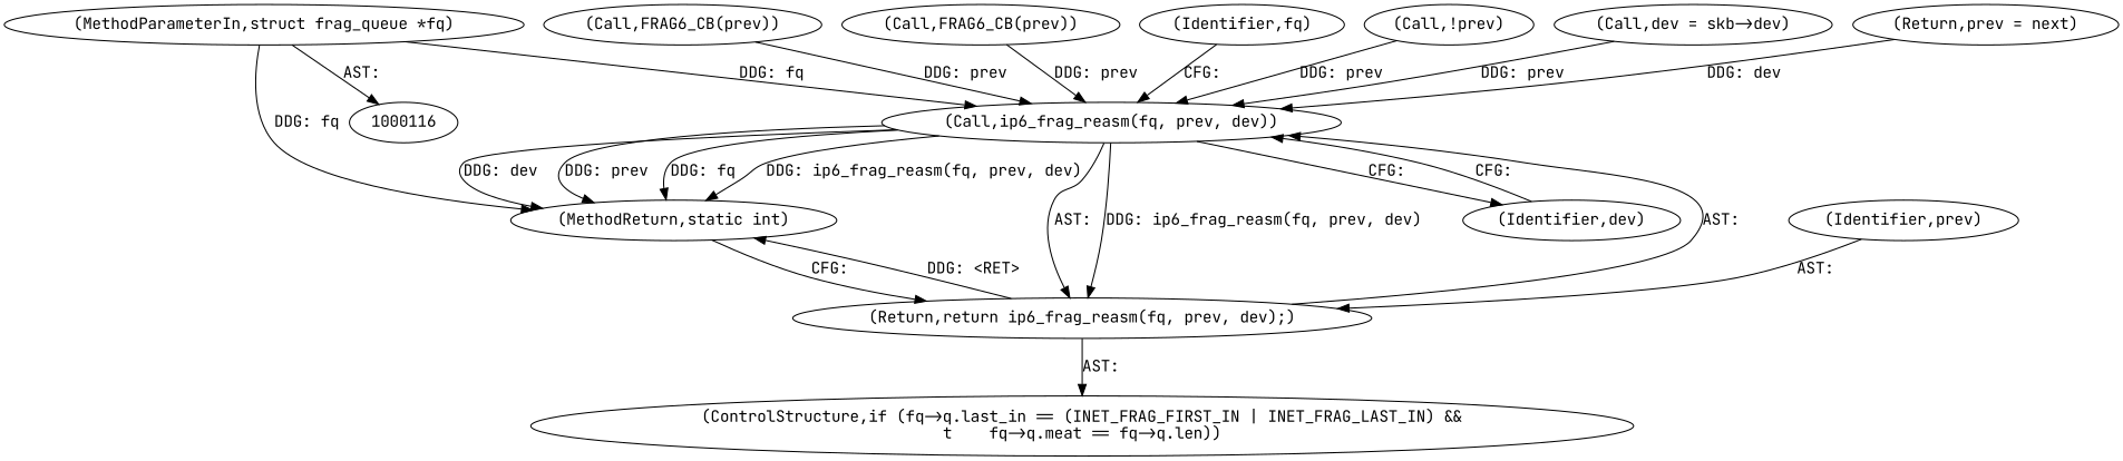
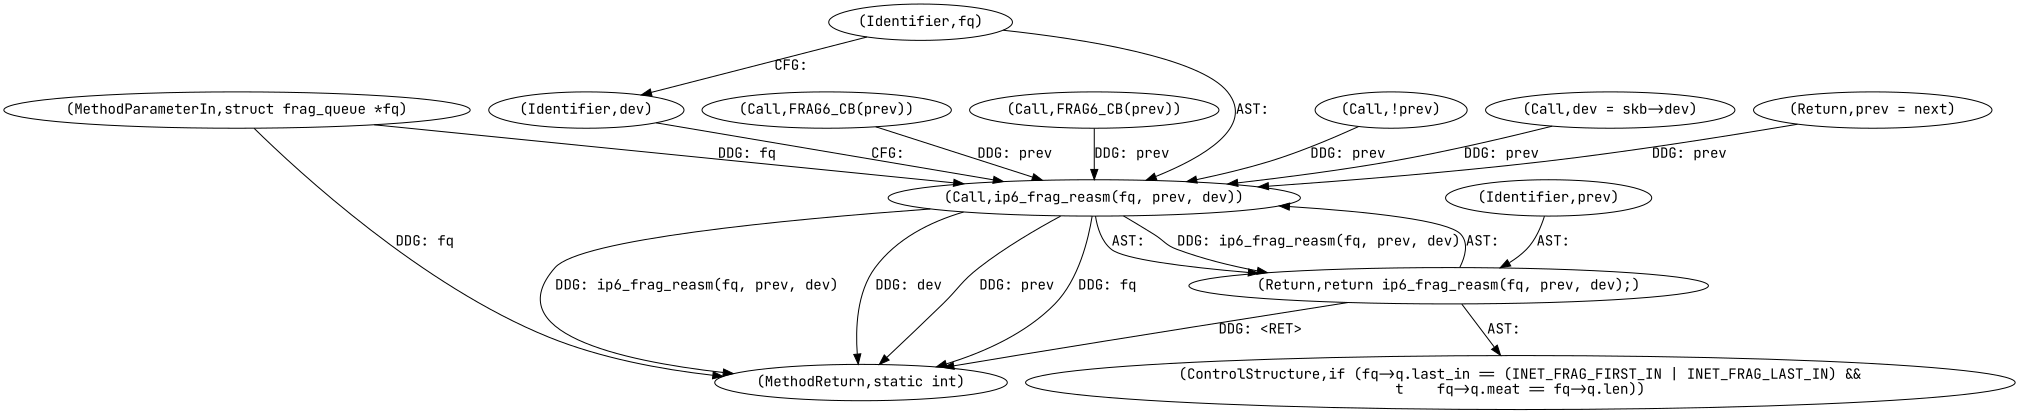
  digraph {
    fontname="JetBrains Mono"
    node [fontname="JetBrains Mono"]
    edge [fontname="JetBrains Mono"]
    n1 [label="(MethodParameterIn,struct frag_queue *fq)"]
    n2 [label="(Call,ip6_frag_reasm(fq, prev, dev))"]
    n3 [label="(MethodReturn,static int)"]
-   1000116
    n5 [label="(Return,return ip6_frag_reasm(fq, prev, dev);)"]
    n6 [label="(Identifier,dev)"]
    n7 [label="(ControlStructure,if (fq->q.last_in == (INET_FRAG_FIRST_IN | INET_FRAG_LAST_IN) &&\n\t    fq->q.meat == fq->q.len))"]
    n8 [label="(Call,FRAG6_CB(prev))"]
    n9 [label="(Identifier,prev)"]
    n10 [label="(Call,FRAG6_CB(prev))"]
    n11 [label="(Identifier,fq)"]
    n12 [label="(Call,!prev)"]
    n13 [label="(Call,dev = skb->dev)"]
    n14 [label="(Return,prev = next)"]
    n1 -> n2 [label="DDG: fq"]
    n1 -> n3 [label="DDG: fq"]
-   n1 -> 1000116 [label="AST: "]
    n2 -> n3 [label="DDG: ip6_frag_reasm(fq, prev, dev)"]
    n2 -> n3 [label="DDG: dev"]
    n2 -> n3 [label="DDG: prev"]
    n2 -> n3 [label="DDG: fq"]
    n2 -> n5 [label="AST: "]
    n2 -> n5 [label="DDG: ip6_frag_reasm(fq, prev, dev)"]
-   n2 -> n6 [label="CFG: "]
-   n3 -> n5 [label="CFG: "]
+   n11 -> n6 [label="CFG: "]
    n5 -> n2 [label="AST: "]
    n5 -> n3 [label="DDG: <RET>"]
    n5 -> n7 [label="AST: "]
    n6 -> n2 [label="CFG: "]
    n8 -> n2 [label="DDG: prev"]
    n9 -> n5 [label="AST: "]
    n10 -> n2 [label="DDG: prev"]
-   n11 -> n2 [label="CFG: "]
+   n11 -> n2 [label="AST: "]
    n12 -> n2 [label="DDG: prev"]
    n13 -> n2 [label="DDG: prev"]
-   n14 -> n2 [label="DDG: dev"]
+   n14 -> n2 [label="DDG: prev"]
  }
